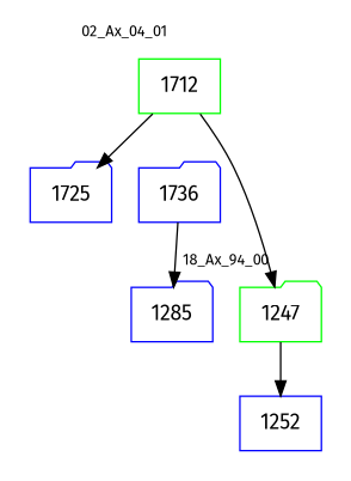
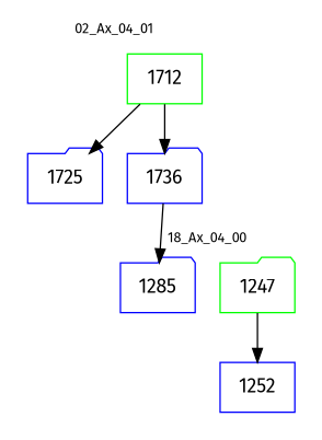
  digraph {
    fontname="Fira Sans"
    node [color=blue fontname="Fira Sans" shape=folder]
    edge [color=black fontname="Fira Sans"]
    n1 [color=green label=1712 shape=box]
    n2 [label=1725]
    n3 [label=1736]
    n4 [color=green label=1247]
    n5 [label=1252 shape=box]
    n6 [label=1285]
    subgraph cluster_1 {
      color=white
      fontsize=10
      label="02_Ax_04_01"
      n1
      n2
      n3
    }
    subgraph cluster_2 {
      color=white
      fontsize=10
-     label="18_Ax_94_00"
+     label="18_Ax_04_00"
      n4
      n5
      n6
    }
    n1 -> n2
-   n1 -> n4
+   n1 -> n3
    n3 -> n6
    n4 -> n5
  }
